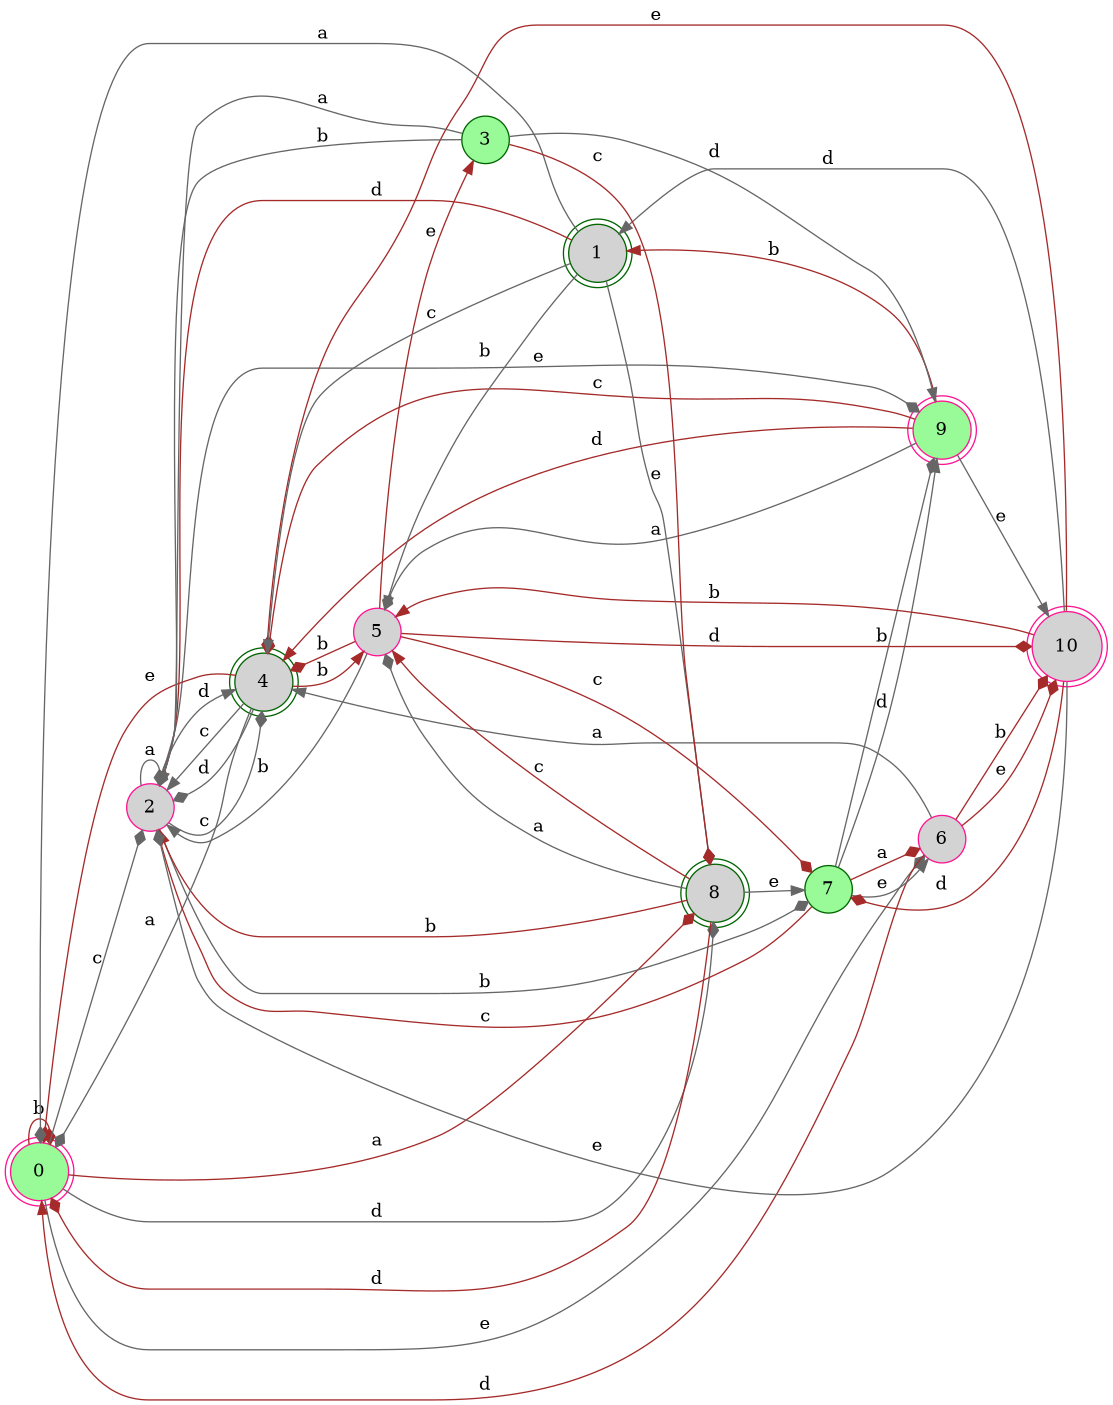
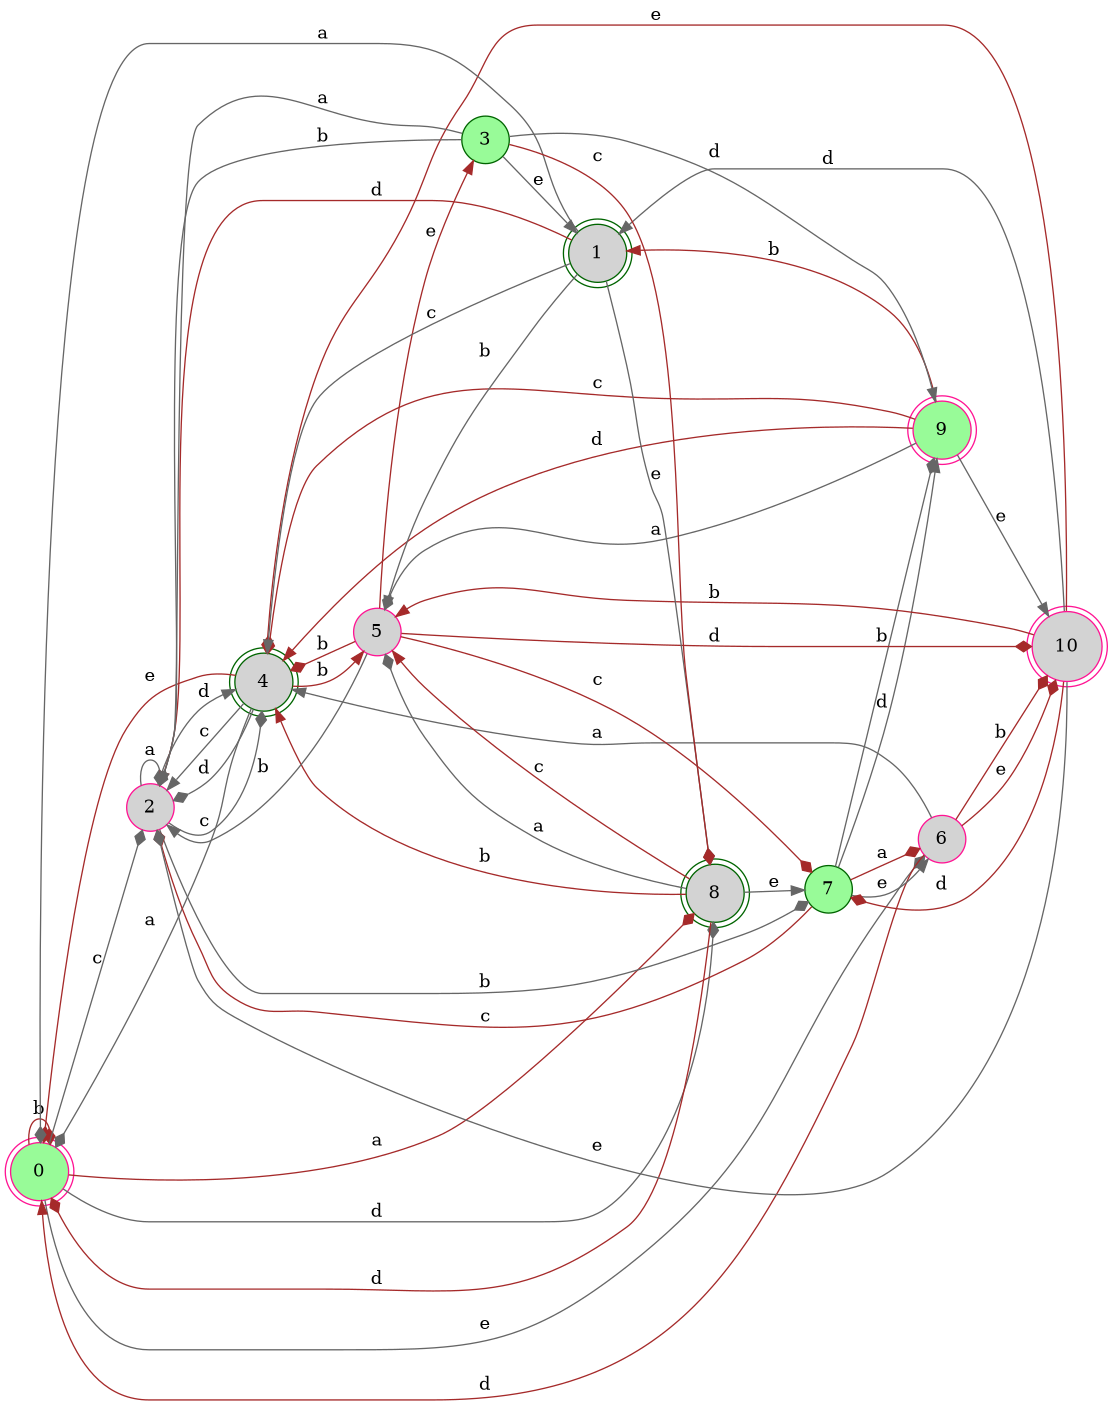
  digraph {
    rankdir=LR
    node [color=deeppink fillcolor=lightgrey shape=doublecircle style="rounded,filled"]
    edge [arrowhead=diamond color=gray40]
    n1 [fillcolor=palegreen label=0]
    n2 [label=2 shape=circle style=filled]
    n3 [label=6 shape=circle style=filled]
    n4 [color=darkgreen label=8]
    n5 [color=darkgreen label=4]
    n6 [color=darkgreen fillcolor=palegreen label=7 shape=circle style=filled]
    n7 [fillcolor=palegreen label=9]
    n8 [label=10]
    n9 [label=5 shape=circle style=filled]
    n10 [color=darkgreen label=1]
    n11 [color=darkgreen fillcolor=palegreen label=3 shape=circle style=filled]
    n1 -> n1 [color=brown label=b]
    n1 -> n2 [label=c]
    n1 -> n3 [label=e]
    n1 -> n4 [color=brown label=a]
    n1 -> n4 [label=d]
    n2 -> n2 [label=a]
    n2 -> n5 [label=c]
    n2 -> n5 [arrowhead=normal label=d]
    n2 -> n6 [label=b]
-   n2 -> n7 [label=e]
    n3 -> n1 [arrowhead=normal color=brown label=d]
    n3 -> n5 [arrowhead=normal label=a]
    n3 -> n8 [color=brown label=b]
    n3 -> n8 [color=brown label=e]
    n4 -> n1 [color=brown label=d]
-   n4 -> n2 [arrowhead=normal color=brown label=b]
+   n4 -> n5 [arrowhead=normal color=brown label=b]
    n4 -> n6 [arrowhead=normal label=e]
    n4 -> n9 [label=a]
    n4 -> n9 [arrowhead=normal color=brown label=c]
    n5 -> n1 [label=a]
    n5 -> n1 [color=brown label=e]
    n5 -> n2 [arrowhead=normal label=c]
    n5 -> n2 [label=d]
    n5 -> n9 [arrowhead=normal color=brown label=b]
    n6 -> n2 [color=brown label=c]
    n6 -> n3 [color=brown label=a]
    n6 -> n3 [arrowhead=normal label=e]
    n6 -> n7 [label=b]
    n6 -> n7 [arrowhead=normal label=d]
    n7 -> n5 [color=brown label=c]
    n7 -> n5 [arrowhead=normal color=brown label=d]
    n7 -> n8 [arrowhead=normal label=e]
    n7 -> n9 [label=a]
    n7 -> n10 [arrowhead=normal color=brown label=b]
    n8 -> n2 [label=e]
    n8 -> n5 [color=brown label=e]
    n8 -> n6 [color=brown label=d]
    n8 -> n9 [arrowhead=normal color=brown label=b]
    n8 -> n10 [arrowhead=normal label=d]
    n9 -> n2 [arrowhead=normal label=b]
    n9 -> n5 [color=brown label=b]
    n9 -> n6 [color=brown label=c]
    n9 -> n8 [color=brown label=d]
    n9 -> n11 [arrowhead=normal color=brown label=e]
    n10 -> n1 [label=a]
    n10 -> n2 [arrowhead=normal color=brown label=d]
    n10 -> n4 [label=e]
    n10 -> n5 [arrowhead=normal label=c]
    n10 -> n9 [arrowhead=normal label=b]
    n11 -> n2 [label=a]
    n11 -> n2 [arrowhead=normal label=b]
    n11 -> n4 [color=brown label=c]
    n11 -> n7 [arrowhead=normal label=d]
+   n11 -> n10 [arrowhead=normal label=e]
  }
